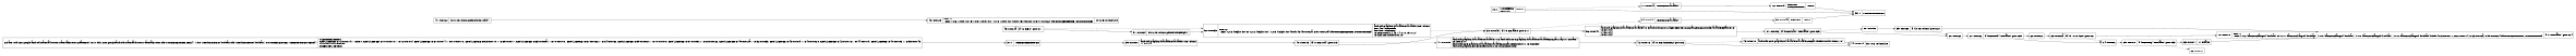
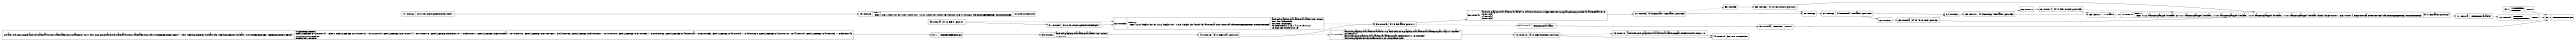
  digraph {
    rankdir=LR
    node [shape=record]
    n1 [label="{37\:\ ?|MTH_ENTER_BLOCK\l}"]
    n2 [label="{39\:\ 0x0000|android.graphics.drawable.Drawable r0 = r8.icon\lr1 = true\l}"]
    n3 [label="{40\:\ 0x0003|if (r0 == null) goto L13\l}"]
    n4 [label="{41\:\ 0x0005|android.graphics.drawable.Drawable r0 = androidx.core.graphics.drawable.DrawableCompat.wrap(r0).mutate()\lr8.icon = r0\landroidx.core.graphics.drawable.DrawableCompat.setTintList(r0, r8.iconTint)\landroid.graphics.PorterDuff$Mode r0 = r8.iconTintMode\l}"]
    n5 [label="{53\:\ 0x0045|if (r9 == false) goto L17\l}"]
    n6 [label="{42\:\ 0x0016|if (r0 == isIconTop) goto L6\l}"]
    n7 [label="{54\:\ 0x0047|resetIconDrawable()\l}"]
    n8 [label="{56\:\ 0x004b|android.graphics.drawable.Drawable[] r0 = androidx.core.widget.TextViewCompat.getCompoundDrawablesRelative(r8)\lr3 = r0[0]\lr4 = r0[1]\lr5 = r0[2]\l}"]
    n9 [label="{43\:\ 0x0018|androidx.core.graphics.drawable.DrawableCompat.setTintMode(r8.icon, r0)\l}"]
    n10 [label="{44\:\ 0x001d|int r0 = r8.iconSize\l}"]
    n11 [label="{47\:\ 0x0022|int r0 = r8.icon.getIntrinsicWidth()\l}"]
    n12 [label="{48\:\ 0x0028|PHI: r0 \l  PHI: (r0v6 'width' int) = (r0v5 'width' int), (r0v8 'width' int) binds: [B:45:0x001f, B:47:0x0022] A[DONT_GENERATE, DONT_INLINE]\l|int r2 = r8.iconSize\l}"]
    n13 [label="{49\:\ 0x002a|if (r2 == 0) goto L11\l}"]
    n14 [label="{51\:\ 0x002d|int r2 = r8.icon.getIntrinsicHeight()\l}"]
    n15 [label="{52\:\ 0x0033|PHI: r2 \l  PHI: (r2v3 'height' int) = (r2v2 'height' int), (r2v5 'height' int) binds: [B:49:0x002a, B:51:0x002d] A[DONT_GENERATE, DONT_INLINE]\l|android.graphics.drawable.Drawable r3 = r8.icon\lint r4 = r8.iconLeft\lint r5 = r8.iconTop\lr3.setBounds(r4, r5, r4 + r0, r5 + r2)\lr8.icon.setVisible(true, r9)\l}"]
    n16 [label="{55\:\ 0x004a|RETURN\l|return\l}"]
    n17 [label="{57\:\ 0x005c|if (isIconStart() == false) goto L25\l}"]
    n18 [label="{38\:\ ?|MTH_EXIT_BLOCK\l}"]
    n19 [label="{58\:\ 0x005e}"]
    n20 [label="{60\:\ 0x0062}"]
    n21 [label="{59\:\ 0x0060|if (r3 != r8.icon) goto L21\l}"]
    n22 [label="{61\:\ 0x0066|if (isIconEnd() == false) goto L29\l}"]
    n23 [label="{70\:\ 0x0078|PHI: r1 \l  PHI: (r1v2 'hasIconChanged' boolean) = (r1v1 'hasIconChanged' boolean), (r1v0 'hasIconChanged' boolean), (r1v0 'hasIconChanged' boolean), (r1v0 'hasIconChanged' boolean) binds: [B:69:0x0077, B:67:0x0074, B:63:0x006a, B:59:0x0060] A[DONT_GENERATE, DONT_INLINE]\l|if (r1 == false) goto L24\l}"]
    n24 [label="{71\:\ 0x007a|resetIconDrawable()\l}"]
    n25 [label="{72\:\ 0x007d|RETURN\lORIG_RETURN\l|return\l}"]
    n26 [label="{73\:\ ?|SYNTHETIC\lRETURN\l|return\l}"]
    n27 [label="{62\:\ 0x0068}"]
    n28 [label="{64\:\ 0x006c}"]
    n29 [label="{63\:\ 0x006a|if (r5 != r8.icon) goto L21\l}"]
    n30 [label="{65\:\ 0x0070|if (isIconTop() == false) goto L33\l}"]
    n31 [label="{66\:\ 0x0072}"]
    n32 [label="{69\:\ 0x0077|r1 = false\l}"]
+   n33 [label="{67\:\ 0x0074|if (r4 == r8.icon) goto L33\l}"]
    n34 [label="{private void com.google.android.material.button.MaterialButton.updateIcon((r8v0 'this' com.google.android.material.button.MaterialButton A[IMMUTABLE_TYPE, THIS]), (r9v0 'needsIconReset' boolean A[D('needsIconReset' boolean), IMMUTABLE_TYPE, METHOD_ARGUMENT]))  | USE_LINES_HINTS\lCROSS_EDGE: B:72:0x007d \-\> B:38:?, CROSS_EDGE: B:70:0x0078 \-\> B:72:0x007d, CROSS_EDGE: B:67:0x0074 \-\> B:70:0x0078, CROSS_EDGE: B:65:0x0070 \-\> B:69:0x0077, CROSS_EDGE: B:63:0x006a \-\> B:70:0x0078, CROSS_EDGE: B:61:0x0066 \-\> B:64:0x006c, CROSS_EDGE: B:59:0x0060 \-\> B:70:0x0078, CROSS_EDGE: B:57:0x005c \-\> B:60:0x0062, CROSS_EDGE: B:49:0x002a \-\> B:52:0x0033, CROSS_EDGE: B:45:0x001f \-\> B:48:0x0028, CROSS_EDGE: B:42:0x0016 \-\> B:44:0x001d, CROSS_EDGE: B:40:0x0003 \-\> B:53:0x0045\lINLINE_NOT_NEEDED\lTYPE_VARS: EMPTY\l}"]
    n1 -> n2
    n2 -> n3
    n3 -> n4 [style=dashed]
    n3 -> n5
    n4 -> n6
    n5 -> n7 [style=dashed]
    n5 -> n8
    n6 -> n9 [style=dashed]
    n6 -> n10
    n7 -> n16
    n8 -> n17
    n9 -> n10
    n11 -> n12
    n13 -> n14
    n13 -> n15 [style=dashed]
    n14 -> n15
    n15 -> n5 [style=dashed]
    n16 -> n18
    n17 -> n19 [style=dashed]
    n17 -> n20
    n19 -> n21
    n20 -> n22
    n21 -> n20 [style=dashed]
    n21 -> n23
    n22 -> n27 [style=solid]
    n22 -> n28
-   n26 -> n24 [style=dashed]
+   n23 -> n24 [style=dashed]
    n24 -> n25
    n25 -> n18
    n26 -> n18
    n27 -> n29
    n28 -> n30
    n29 -> n23
    n29 -> n28 [style=dashed]
    n30 -> n31 [style=dashed]
    n30 -> n32
+   n31 -> n33
    n32 -> n23
+   n33 -> n23 [style=dashed]
+   n33 -> n32
    n34 -> n1
  }
